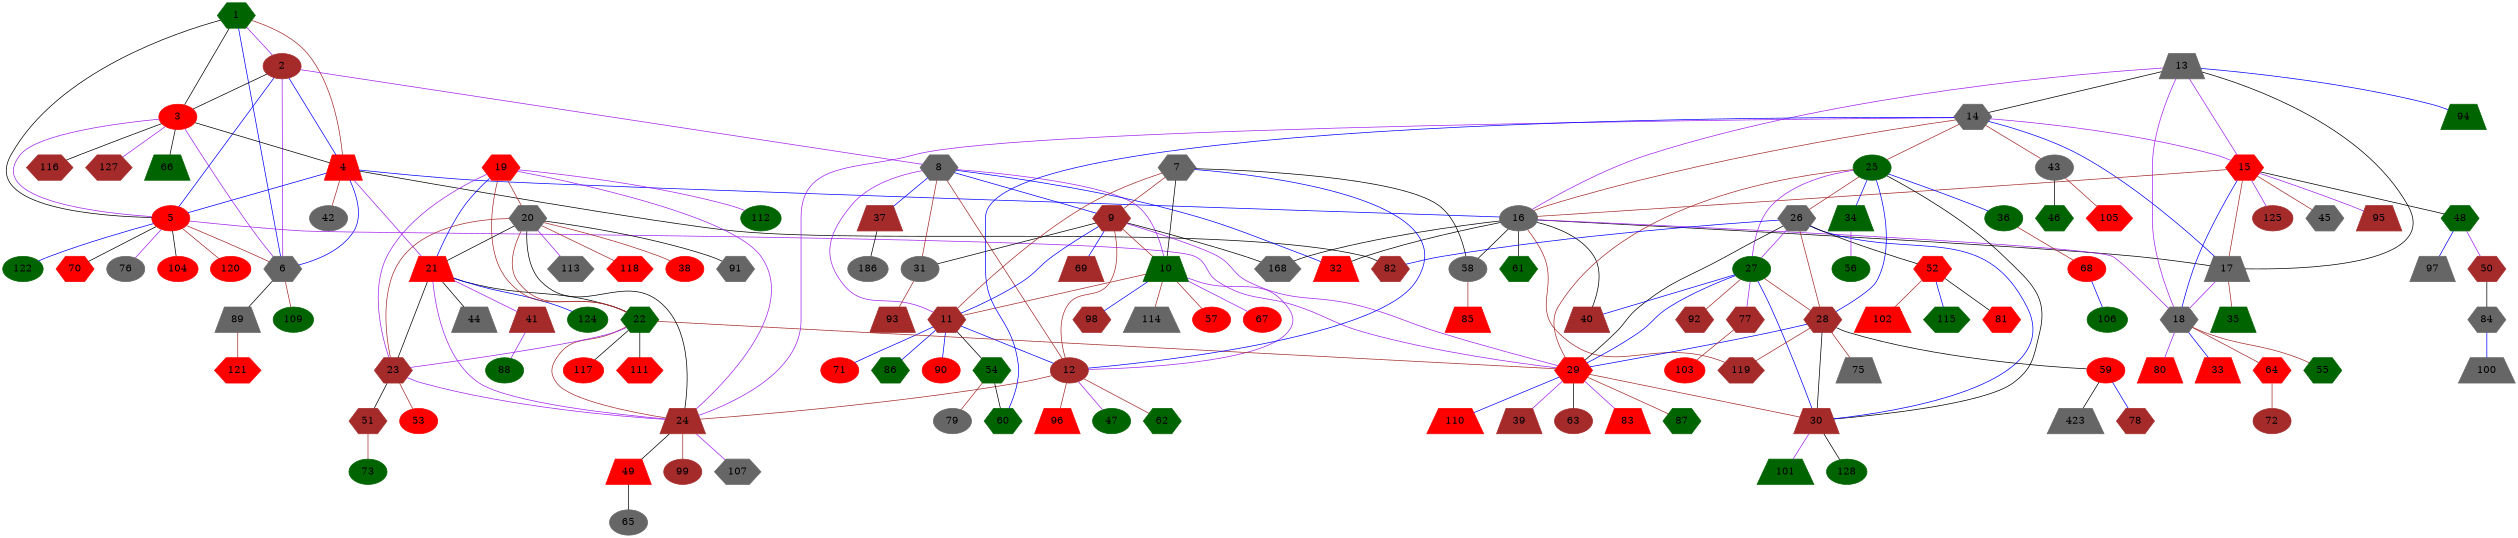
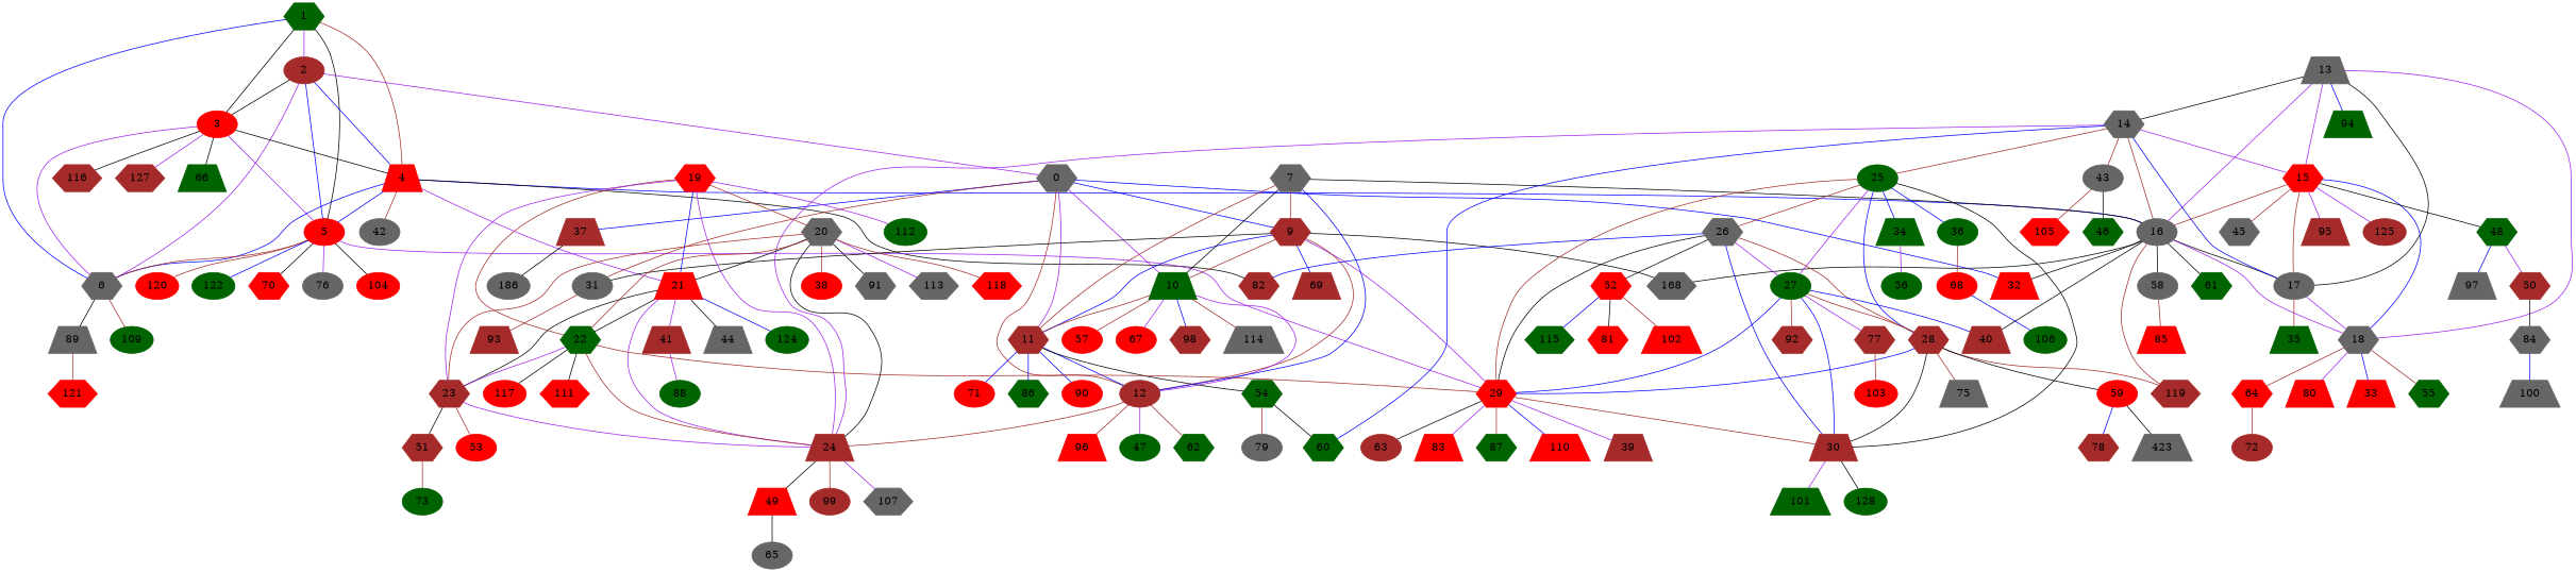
  graph {
    node [color=red shape=hexagon style=filled]
    edge [color=brown]
    1 [color=darkgreen]
    2 [color=brown shape=ellipse]
    3 [shape=ellipse]
    4 [shape=trapezium]
    5 [shape=ellipse]
    6 [color=gray40]
-   8 [color=gray40]
+   8 [color=gray40 label=0]
    66 [color=darkgreen shape=trapezium]
    116 [color=brown]
    127 [color=brown]
    16 [color=gray40 shape=ellipse]
    21 [shape=trapezium]
    42 [color=gray40 shape=ellipse]
    82 [color=brown]
    29
    70
    76 [color=gray40 shape=ellipse]
    104 [shape=ellipse]
    120 [shape=ellipse]
    122 [color=darkgreen shape=ellipse]
    89 [color=gray40 shape=trapezium]
    109 [color=darkgreen shape=ellipse]
    9 [color=brown]
    10 [color=darkgreen shape=trapezium]
    11 [color=brown]
    12 [color=brown shape=ellipse]
    32 [shape=trapezium]
    37 [color=brown shape=trapezium]
    n29 [color=gray40 label=168]
-   17 [color=gray40 shape=trapezium]
+   17 [color=gray40 shape=ellipse]
    18 [color=gray40]
    40 [color=brown shape=trapezium]
    58 [color=gray40 shape=ellipse]
    61 [color=darkgreen]
    119 [color=brown]
    24 [color=brown shape=trapezium]
    22 [color=darkgreen]
    23 [color=brown]
    41 [color=brown shape=trapezium]
    44 [color=gray40 shape=trapezium]
    124 [color=darkgreen shape=ellipse]
    30 [color=brown shape=trapezium]
    39 [color=brown shape=trapezium]
    63 [color=brown shape=ellipse]
    83 [shape=trapezium]
    87 [color=darkgreen]
    110 [shape=trapezium]
    121
    7 [color=gray40]
    31 [color=gray40 shape=ellipse]
    69 [color=brown shape=trapezium]
    57 [shape=ellipse]
    67 [shape=ellipse]
    98 [color=brown]
    114 [color=gray40 shape=trapezium]
    54 [color=darkgreen]
    71 [shape=ellipse]
    86 [color=darkgreen]
    90 [shape=ellipse]
    47 [color=darkgreen shape=ellipse]
    62 [color=darkgreen]
    96 [shape=trapezium]
    n63 [color=gray40 label=186 shape=ellipse]
    93 [color=brown shape=trapezium]
    60 [color=darkgreen]
    79 [color=gray40 shape=ellipse]
    49 [shape=trapezium]
    99 [color=brown shape=ellipse]
    107 [color=gray40]
    13 [color=gray40 shape=trapezium]
    14 [color=gray40]
    15
    94 [color=darkgreen shape=trapezium]
    25 [color=darkgreen shape=ellipse]
    43 [color=gray40 shape=ellipse]
    45 [color=gray40]
    48 [color=darkgreen]
    95 [color=brown shape=trapezium]
    125 [color=brown shape=ellipse]
    35 [color=darkgreen shape=trapezium]
    33 [shape=trapezium]
    55 [color=darkgreen]
    64
    80 [shape=trapezium]
    26 [color=gray40]
    27 [color=darkgreen shape=ellipse]
    28 [color=brown]
    34 [color=darkgreen shape=trapezium]
    36 [color=darkgreen shape=ellipse]
    46 [color=darkgreen]
    105
    50 [color=brown]
    97 [color=gray40 shape=trapezium]
    85 [shape=trapezium]
    72 [color=brown shape=ellipse]
    19
    20 [color=gray40]
    112 [color=darkgreen shape=ellipse]
    38 [shape=ellipse]
    91 [color=gray40]
    113 [color=gray40]
    118
    111
    117 [shape=ellipse]
    51 [color=brown]
    53 [shape=ellipse]
    88 [color=darkgreen shape=ellipse]
    73 [color=darkgreen shape=ellipse]
    65 [color=gray40 shape=ellipse]
    52
    77 [color=brown]
    92 [color=brown]
    59 [shape=ellipse]
    75 [color=gray40 shape=trapezium]
    101 [color=darkgreen shape=trapezium]
    128 [color=darkgreen shape=ellipse]
    56 [color=darkgreen shape=ellipse]
    68 [shape=ellipse]
    81
    102 [shape=trapezium]
    115 [color=darkgreen]
    103 [shape=ellipse]
    78 [color=brown]
    n124 [color=gray40 label=423 shape=trapezium]
    106 [color=darkgreen shape=ellipse]
    84 [color=gray40]
    100 [color=gray40 shape=trapezium]
    1 -- 2 [color=purple]
    1 -- 3 [color=black]
    1 -- 4
    1 -- 5 [color=black]
    1 -- 6 [color=blue]
    2 -- 3 [color=black]
    2 -- 4 [color=blue]
    2 -- 5 [color=blue]
    2 -- 6 [color=purple]
    2 -- 8 [color=purple]
    3 -- 4 [color=black]
    3 -- 5 [color=purple]
    3 -- 6 [color=purple]
    3 -- 66 [color=black]
    3 -- 116 [color=black]
    3 -- 127 [color=purple]
    4 -- 5 [color=blue]
    4 -- 6 [color=blue]
    4 -- 16 [color=blue]
    4 -- 21 [color=purple]
    4 -- 42
    4 -- 82 [color=black]
    5 -- 6
    5 -- 29 [color=purple]
    5 -- 70 [color=black]
    5 -- 76 [color=purple]
    5 -- 104 [color=black]
    5 -- 120
    5 -- 122 [color=blue]
    6 -- 89 [color=black]
    6 -- 109
    8 -- 9 [color=blue]
    8 -- 10 [color=purple]
    8 -- 11 [color=purple]
    8 -- 12
    8 -- 32 [color=blue]
    8 -- 37 [color=blue]
    16 -- 32 [color=black]
    16 -- n29 [color=black]
    16 -- 17 [color=black]
    16 -- 18 [color=purple]
    16 -- 40 [color=black]
    16 -- 58 [color=black]
    16 -- 61 [color=black]
    16 -- 119
    21 -- 24 [color=purple]
    21 -- 22 [color=black]
    21 -- 23 [color=black]
    21 -- 41 [color=purple]
    21 -- 44 [color=black]
    21 -- 124 [color=blue]
    29 -- 30
    29 -- 39 [color=purple]
    29 -- 63 [color=black]
    29 -- 83 [color=purple]
    29 -- 87
    29 -- 110 [color=blue]
    89 -- 121
    9 -- 29 [color=purple]
    9 -- 10
    9 -- 11 [color=blue]
    9 -- 12
    9 -- n29 [color=black]
    9 -- 31 [color=black]
    9 -- 69 [color=blue]
    10 -- 11
    10 -- 12 [color=purple]
    10 -- 57
    10 -- 67 [color=purple]
    10 -- 98 [color=blue]
    10 -- 114
    11 -- 12 [color=blue]
    11 -- 54 [color=black]
    11 -- 71 [color=blue]
    11 -- 86 [color=blue]
    11 -- 90 [color=blue]
    12 -- 24
    12 -- 47 [color=purple]
    12 -- 62
    12 -- 96
    37 -- n63 [color=black]
    17 -- 18 [color=purple]
    17 -- 35
    18 -- 33 [color=blue]
    18 -- 55
    18 -- 64
    18 -- 80 [color=purple]
    58 -- 85
    24 -- 49 [color=black]
    24 -- 99
    24 -- 107 [color=purple]
    22 -- 29
    22 -- 24
    22 -- 23 [color=purple]
    22 -- 111 [color=black]
    22 -- 117 [color=black]
    23 -- 24 [color=purple]
    23 -- 51 [color=black]
    23 -- 53
    41 -- 88 [color=purple]
    30 -- 101 [color=purple]
    30 -- 128 [color=black]
-   7 -- 58 [color=black]
+   7 -- 16 [color=black]
    7 -- 9
    7 -- 10 [color=black]
    7 -- 11
    7 -- 12 [color=blue]
    31 -- 8
    31 -- 93
    54 -- 60 [color=black]
    54 -- 79
    49 -- 65 [color=black]
    13 -- 16 [color=purple]
    13 -- 17 [color=black]
    13 -- 18 [color=purple]
    13 -- 14 [color=black]
    13 -- 15 [color=purple]
    13 -- 94 [color=blue]
    14 -- 16
    14 -- 17 [color=blue]
    14 -- 24 [color=purple]
    14 -- 60 [color=blue]
    14 -- 15 [color=purple]
    14 -- 25
    14 -- 43
    15 -- 16
    15 -- 17
    15 -- 18 [color=blue]
    15 -- 45
    15 -- 48 [color=black]
    15 -- 95 [color=purple]
    15 -- 125 [color=purple]
    25 -- 29
    25 -- 30 [color=black]
    25 -- 26
    25 -- 27 [color=purple]
    25 -- 28 [color=blue]
    25 -- 34 [color=blue]
    25 -- 36 [color=blue]
    43 -- 46 [color=black]
    43 -- 105
    48 -- 50 [color=purple]
    48 -- 97 [color=blue]
    64 -- 72
    26 -- 82 [color=blue]
    26 -- 29 [color=black]
    26 -- 30 [color=blue]
    26 -- 27 [color=purple]
    26 -- 28
    26 -- 52 [color=black]
    27 -- 29 [color=blue]
    27 -- 40 [color=blue]
    27 -- 30 [color=blue]
    27 -- 28
    27 -- 77 [color=purple]
    27 -- 92
    28 -- 29 [color=blue]
    28 -- 119
    28 -- 30 [color=black]
    28 -- 59 [color=black]
    28 -- 75
    34 -- 56 [color=purple]
    36 -- 68
    50 -- 84 [color=black]
    19 -- 21 [color=blue]
    19 -- 24 [color=purple]
    19 -- 22
    19 -- 23 [color=purple]
    19 -- 20
    19 -- 112 [color=purple]
    20 -- 21 [color=black]
    20 -- 24 [color=black]
    20 -- 22
    20 -- 23
    20 -- 38
    20 -- 91 [color=black]
    20 -- 113 [color=purple]
    20 -- 118
    51 -- 73
    52 -- 81 [color=black]
    52 -- 102
    52 -- 115 [color=blue]
    77 -- 103
    59 -- 78 [color=blue]
    59 -- n124 [color=black]
    68 -- 106 [color=blue]
    84 -- 100 [color=blue]
  }
